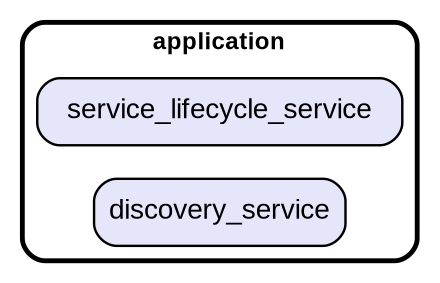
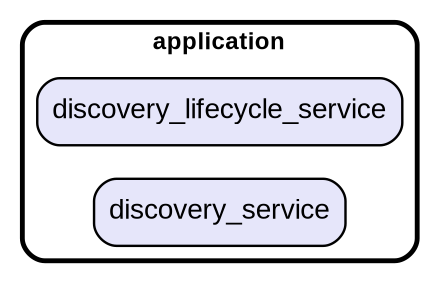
  digraph {
    fontname="Arial Black"
    fontsize=13
    penwidth=2.6
    style=rounded
    rankdir=LR
    node [fillcolor=Lavender fontname=Arial fontsize=15 penwidth=1.3 shape=rect style="filled,rounded"]
-   n1 [label=service_lifecycle_service]
+   n1 [label=discovery_lifecycle_service]
    n2 [label=discovery_service]
    subgraph cluster_1 {
      label=application
      n1
      n2
    }
  }
